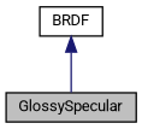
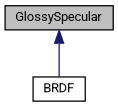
  digraph {
    fontname=Roboto
    node [color=black fontname=Roboto fontsize=10 shape=record style=filled]
    n1 [fillcolor=grey75 fontcolor=black height=0.2 label=GlossySpecular width=0.4]
    n2 [fillcolor=white height=0.2 label=BRDF width=0.4]
-   n2 -> n1 [color=midnightblue dir=back fontname=Roboto fontsize=10 labelfontname=Helvetica labelfontsize=10 style=solid]
+   n1 -> n2 [color=midnightblue dir=back fontname=Roboto fontsize=10 labelfontname=Helvetica labelfontsize=10 style=solid]
  }
